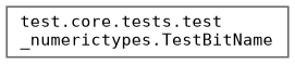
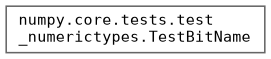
  digraph {
    rankdir=LR
    fontname="DejaVu Sans Mono"
-   n1 [color=grey40 fillcolor=white fontname="DejaVu Sans Mono" fontsize=10 height=0.2 label="test.core.tests.test\l_numerictypes.TestBitName" shape=box style=filled width=0.4]
+   n1 [color=grey40 fillcolor=white fontname="DejaVu Sans Mono" fontsize=10 height=0.2 label="numpy.core.tests.test\l_numerictypes.TestBitName" shape=box style=filled width=0.4]
  }
